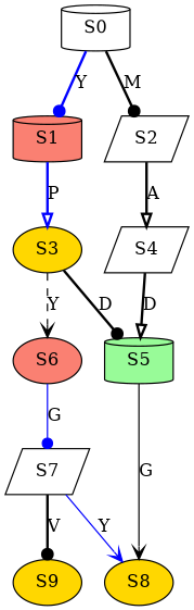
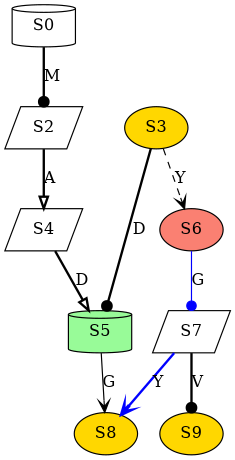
  strict digraph {
    fontname="DejaVu Serif"
    node [fillcolor=white fontname="DejaVu Serif" shape=ellipse style=filled]
    edge [arrowhead=dot color=black fontname="DejaVu Serif" style=bold]
    S0 [shape=cylinder]
-   S1 [fillcolor=salmon shape=cylinder]
    S2 [shape=parallelogram]
    S3 [fillcolor=gold]
    S4 [shape=parallelogram]
    S5 [fillcolor=palegreen shape=cylinder]
    S6 [fillcolor=salmon]
    S8 [fillcolor=gold]
    S7 [shape=parallelogram]
    S9 [fillcolor=gold]
-   S0 -> S1 [color=blue label=Y]
    S0 -> S2 [label=M]
-   S1 -> S3 [arrowhead=onormal color=blue label=P]
    S2 -> S4 [arrowhead=onormal label=A]
    S3 -> S5 [label=D]
    S3 -> S6 [arrowhead=vee label=Y style=dashed]
    S4 -> S5 [arrowhead=onormal label=D]
    S5 -> S8 [arrowhead=vee label=G style=solid]
    S6 -> S7 [color=blue label=G style=solid]
-   S7 -> S8 [arrowhead=vee color=blue label=Y style=solid]
+   S7 -> S8 [arrowhead=vee color=blue label=Y]
    S7 -> S9 [label=V]
  }
